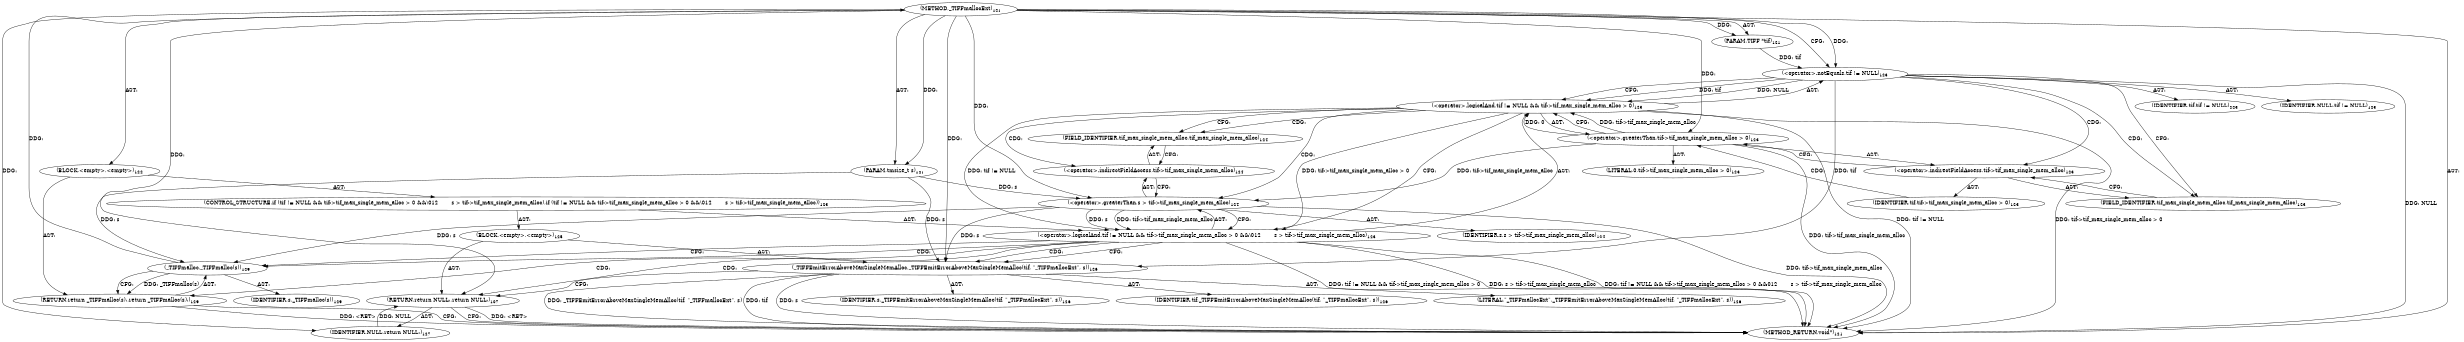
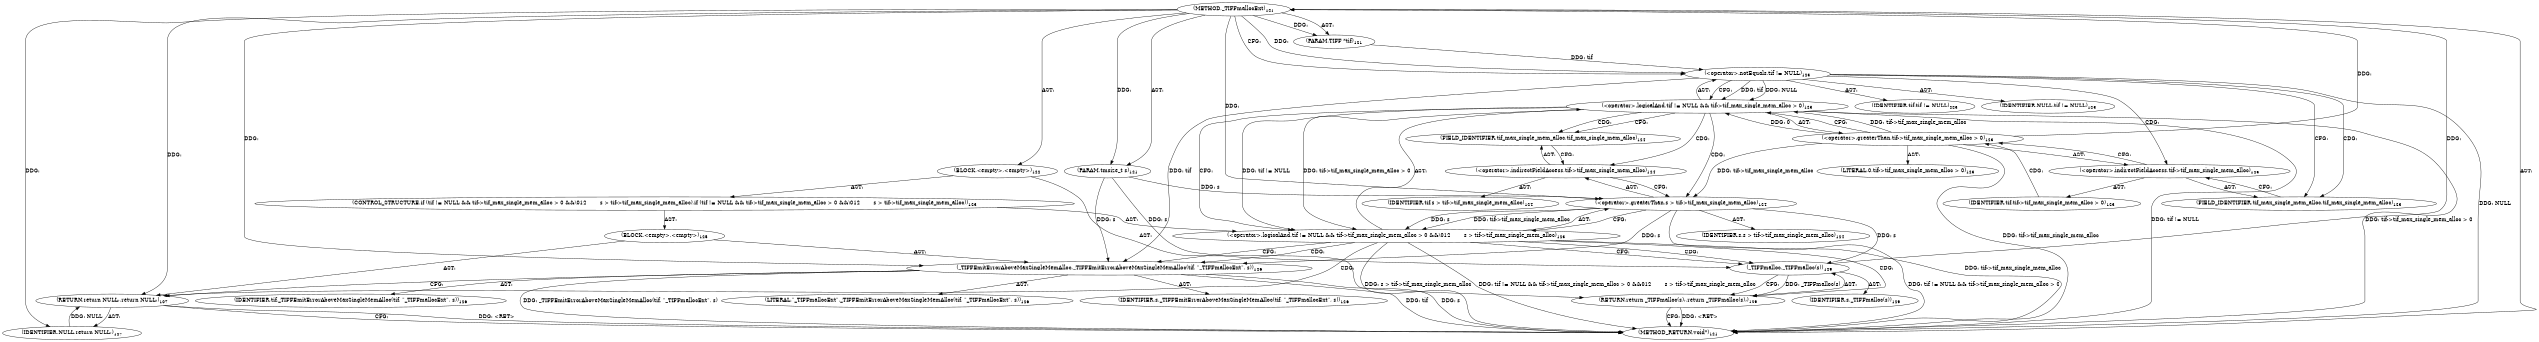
  digraph {
    n1 [label=<(METHOD,_TIFFmallocExt)<SUB>121</SUB>>]
    n2 [label=<(PARAM,TIFF *tif)<SUB>121</SUB>>]
    n3 [label=<(PARAM,tmsize_t s)<SUB>121</SUB>>]
    n4 [label=<(BLOCK,&lt;empty&gt;,&lt;empty&gt;)<SUB>122</SUB>>]
    n5 [label=<(&lt;operator&gt;.notEquals,tif != NULL)<SUB>123</SUB>>]
    n6 [label=<(&lt;operator&gt;.greaterThan,tif-&gt;tif_max_single_mem_alloc &gt; 0)<SUB>123</SUB>>]
    n7 [label=<(&lt;operator&gt;.greaterThan,s &gt; tif-&gt;tif_max_single_mem_alloc)<SUB>124</SUB>>]
    n8 [label=<(_TIFFEmitErrorAboveMaxSingleMemAlloc,_TIFFEmitErrorAboveMaxSingleMemAlloc(tif, &quot;_TIFFmallocExt&quot;, s))<SUB>126</SUB>>]
    n9 [label=<(RETURN,return NULL;,return NULL;)<SUB>107</SUB>>]
    n10 [label=<(IDENTIFIER,NULL,return NULL;)<SUB>127</SUB>>]
    n11 [label=<(METHOD_RETURN,void*)<SUB>121</SUB>>]
    n12 [label=<(_TIFFmalloc,_TIFFmalloc(s))<SUB>129</SUB>>]
    n13 [label=<(CONTROL_STRUCTURE,if (tif != NULL &amp;&amp; tif-&gt;tif_max_single_mem_alloc &gt; 0 &amp;&amp;\012        s &gt; tif-&gt;tif_max_single_mem_alloc),if (tif != NULL &amp;&amp; tif-&gt;tif_max_single_mem_alloc &gt; 0 &amp;&amp;\012        s &gt; tif-&gt;tif_max_single_mem_alloc))<SUB>123</SUB>>]
    n14 [label=<(RETURN,return _TIFFmalloc(s);,return _TIFFmalloc(s);)<SUB>129</SUB>>]
    n15 [label=<(&lt;operator&gt;.logicalAnd,tif != NULL &amp;&amp; tif-&gt;tif_max_single_mem_alloc &gt; 0)<SUB>123</SUB>>]
    n16 [label=<(IDENTIFIER,tif,tif != NULL)<SUB>223</SUB>>]
    n17 [label=<(IDENTIFIER,NULL,tif != NULL)<SUB>123</SUB>>]
    n18 [label=<(&lt;operator&gt;.indirectFieldAccess,tif-&gt;tif_max_single_mem_alloc)<SUB>123</SUB>>]
    n19 [label=<(FIELD_IDENTIFIER,tif_max_single_mem_alloc,tif_max_single_mem_alloc)<SUB>123</SUB>>]
    n20 [label=<(LITERAL,0,tif-&gt;tif_max_single_mem_alloc &gt; 0)<SUB>123</SUB>>]
    n21 [label=<(&lt;operator&gt;.logicalAnd,tif != NULL &amp;&amp; tif-&gt;tif_max_single_mem_alloc &gt; 0 &amp;&amp;\012        s &gt; tif-&gt;tif_max_single_mem_alloc)<SUB>123</SUB>>]
    n22 [label=<(&lt;operator&gt;.indirectFieldAccess,tif-&gt;tif_max_single_mem_alloc)<SUB>124</SUB>>]
    n23 [label=<(IDENTIFIER,s,s &gt; tif-&gt;tif_max_single_mem_alloc)<SUB>124</SUB>>]
    n24 [label=<(IDENTIFIER,tif,_TIFFEmitErrorAboveMaxSingleMemAlloc(tif, &quot;_TIFFmallocExt&quot;, s))<SUB>126</SUB>>]
    n25 [label=<(LITERAL,&quot;_TIFFmallocExt&quot;,_TIFFEmitErrorAboveMaxSingleMemAlloc(tif, &quot;_TIFFmallocExt&quot;, s))<SUB>126</SUB>>]
    n26 [label=<(IDENTIFIER,s,_TIFFEmitErrorAboveMaxSingleMemAlloc(tif, &quot;_TIFFmallocExt&quot;, s))<SUB>126</SUB>>]
    n27 [label=<(IDENTIFIER,s,_TIFFmalloc(s))<SUB>129</SUB>>]
    n28 [label=<(BLOCK,&lt;empty&gt;,&lt;empty&gt;)<SUB>125</SUB>>]
    n29 [label=<(FIELD_IDENTIFIER,tif_max_single_mem_alloc,tif_max_single_mem_alloc)<SUB>124</SUB>>]
+   n30 [label=<(IDENTIFIER,tif,s &gt; tif-&gt;tif_max_single_mem_alloc)<SUB>124</SUB>>]
    n31 [label=<(IDENTIFIER,tif,tif-&gt;tif_max_single_mem_alloc &gt; 0)<SUB>123</SUB>>]
    n1 -> n2 [label="AST: "]
    n1 -> n2 [label="DDG: "]
    n1 -> n3 [label="AST: "]
    n1 -> n3 [label="DDG: "]
    n1 -> n4 [label="AST: "]
    n1 -> n5 [label="CFG: "]
    n1 -> n5 [label="DDG: "]
-   n1 -> n6 [label="DDG: "]
+   n6 -> n1 [label="DDG: "]
    n1 -> n7 [label="DDG: "]
    n1 -> n8 [label="DDG: "]
    n1 -> n9 [label="DDG: "]
    n1 -> n10 [label="DDG: "]
    n1 -> n11 [label="AST: "]
    n2 -> n5 [label="DDG: tif"]
    n3 -> n7 [label="DDG: s"]
    n3 -> n8 [label="DDG: s"]
    n3 -> n12 [label="DDG: s"]
    n4 -> n13 [label="AST: "]
    n4 -> n14 [label="AST: "]
    n5 -> n8 [label="DDG: tif"]
    n5 -> n11 [label="DDG: NULL"]
    n5 -> n15 [label="CFG: "]
    n5 -> n15 [label="DDG: tif"]
    n5 -> n15 [label="DDG: NULL"]
    n5 -> n16 [label="AST: "]
    n5 -> n17 [label="AST: "]
    n5 -> n18 [label="CDG: "]
    n5 -> n19 [label="CFG: "]
    n5 -> n19 [label="CDG: "]
    n6 -> n7 [label="DDG: tif-&gt;tif_max_single_mem_alloc"]
    n6 -> n11 [label="DDG: tif-&gt;tif_max_single_mem_alloc"]
    n6 -> n15 [label="CFG: "]
    n6 -> n15 [label="DDG: tif-&gt;tif_max_single_mem_alloc"]
    n6 -> n15 [label="DDG: 0"]
    n6 -> n18 [label="AST: "]
    n6 -> n20 [label="AST: "]
    n7 -> n8 [label="DDG: s"]
    n7 -> n11 [label="DDG: tif-&gt;tif_max_single_mem_alloc"]
    n7 -> n12 [label="DDG: s"]
    n7 -> n21 [label="CFG: "]
    n7 -> n21 [label="DDG: s"]
    n7 -> n21 [label="DDG: tif-&gt;tif_max_single_mem_alloc"]
    n7 -> n22 [label="AST: "]
    n7 -> n23 [label="AST: "]
    n8 -> n9 [label="CFG: "]
    n8 -> n11 [label="DDG: tif"]
    n8 -> n11 [label="DDG: s"]
    n8 -> n11 [label="DDG: _TIFFEmitErrorAboveMaxSingleMemAlloc(tif, &quot;_TIFFmallocExt&quot;, s)"]
    n8 -> n24 [label="AST: "]
    n8 -> n25 [label="AST: "]
    n8 -> n26 [label="AST: "]
    n9 -> n10 [label="AST: "]
    n9 -> n11 [label="CFG: "]
    n9 -> n11 [label="DDG: &lt;RET&gt;"]
    n10 -> n9 [label="DDG: NULL"]
    n12 -> n1 [label="DDG: "]
    n12 -> n14 [label="CFG: "]
    n12 -> n14 [label="DDG: _TIFFmalloc(s)"]
    n12 -> n27 [label="AST: "]
    n13 -> n21 [label="AST: "]
    n13 -> n28 [label="AST: "]
    n14 -> n11 [label="CFG: "]
    n14 -> n11 [label="DDG: &lt;RET&gt;"]
    n14 -> n12 [label="AST: "]
    n15 -> n5 [label="AST: "]
    n15 -> n6 [label="AST: "]
    n15 -> n7 [label="CDG: "]
    n15 -> n11 [label="DDG: tif != NULL"]
    n15 -> n11 [label="DDG: tif-&gt;tif_max_single_mem_alloc &gt; 0"]
    n15 -> n21 [label="CFG: "]
    n15 -> n21 [label="DDG: tif != NULL"]
    n15 -> n21 [label="DDG: tif-&gt;tif_max_single_mem_alloc &gt; 0"]
    n15 -> n22 [label="CDG: "]
    n15 -> n29 [label="CFG: "]
    n15 -> n29 [label="CDG: "]
    n18 -> n6 [label="CFG: "]
    n18 -> n19 [label="AST: "]
    n18 -> n31 [label="AST: "]
    n19 -> n18 [label="CFG: "]
    n21 -> n7 [label="AST: "]
    n21 -> n8 [label="CFG: "]
    n21 -> n8 [label="CDG: "]
    n21 -> n9 [label="CDG: "]
    n21 -> n11 [label="DDG: tif != NULL &amp;&amp; tif-&gt;tif_max_single_mem_alloc &gt; 0"]
    n21 -> n11 [label="DDG: s &gt; tif-&gt;tif_max_single_mem_alloc"]
    n21 -> n11 [label="DDG: tif != NULL &amp;&amp; tif-&gt;tif_max_single_mem_alloc &gt; 0 &amp;&amp;\012        s &gt; tif-&gt;tif_max_single_mem_alloc"]
    n21 -> n12 [label="CFG: "]
    n21 -> n12 [label="CDG: "]
    n21 -> n14 [label="CDG: "]
    n21 -> n15 [label="AST: "]
    n22 -> n7 [label="CFG: "]
    n22 -> n29 [label="AST: "]
+   n22 -> n30 [label="AST: "]
    n28 -> n8 [label="AST: "]
    n28 -> n9 [label="AST: "]
    n29 -> n22 [label="CFG: "]
    n31 -> n6 [label="CDG: "]
  }
